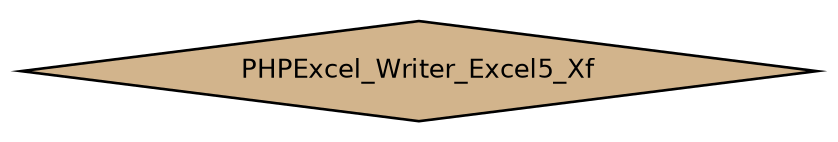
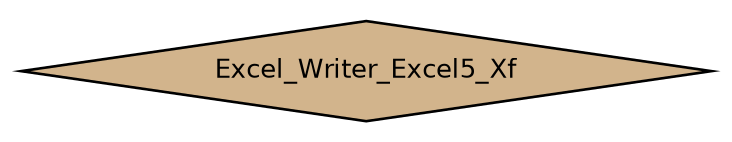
  digraph {
    rankdir=LR
-   n1 [color=black fillcolor=tan fontname=Helvetica fontsize=10 height=0.2 label=PHPExcel_Writer_Excel5_Xf shape=diamond style=filled width=0.4]
+   n1 [color=black fillcolor=tan fontname=Helvetica fontsize=10 height=0.2 label=Excel_Writer_Excel5_Xf shape=diamond style=filled width=0.4]
  }
